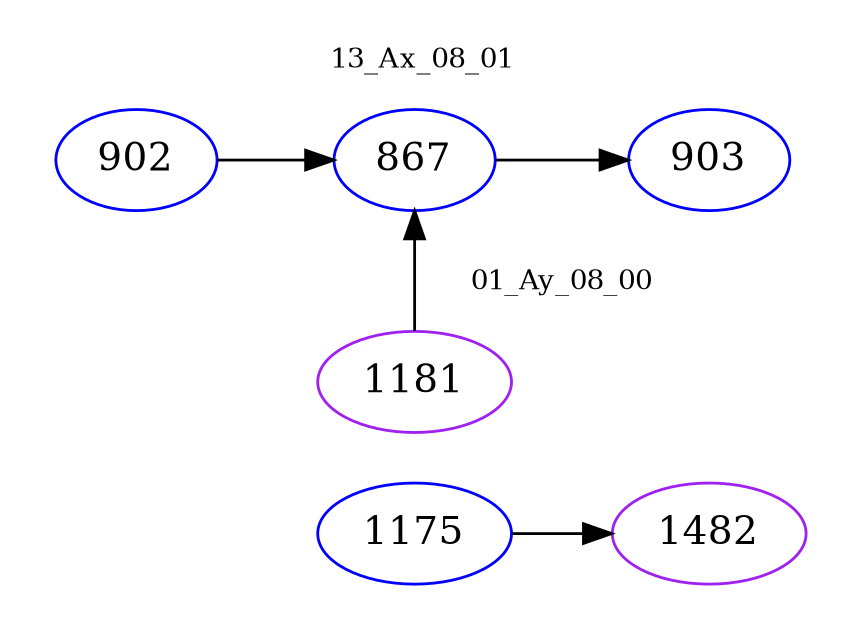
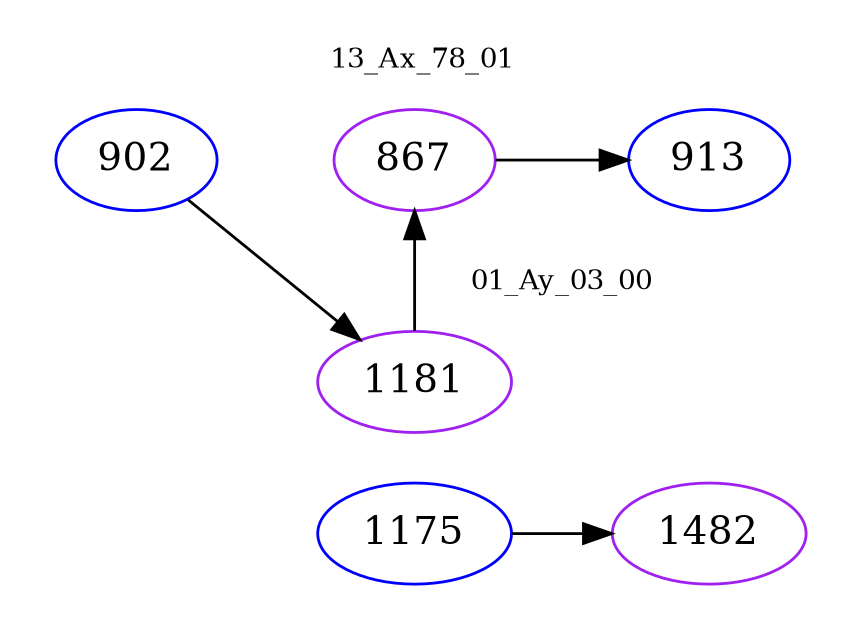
  digraph {
    rankdir=LR
    node [color=blue]
    edge [color=black]
    n1 [label=902]
-   n2 [label=867]
-   n3 [label=903]
+   n2 [color=purple label=867]
+   n3 [label=913]
    n4 [color=purple label=1181]
    n5 [label=1175]
    n6 [color=purple label=1482]
    subgraph cluster_1 {
      color=white
      fontsize=10
-     label="13_Ax_08_01"
+     label="13_Ax_78_01"
      n1
      n2
      n3
    }
    subgraph cluster_2 {
      color=white
      fontsize=10
-     label="01_Ay_08_00"
+     label="01_Ay_03_00"
      n4
      n5
      n6
    }
-   n1 -> n2
+   n1 -> n4
    n2 -> n3
    n4 -> n2
    n5 -> n6
  }
